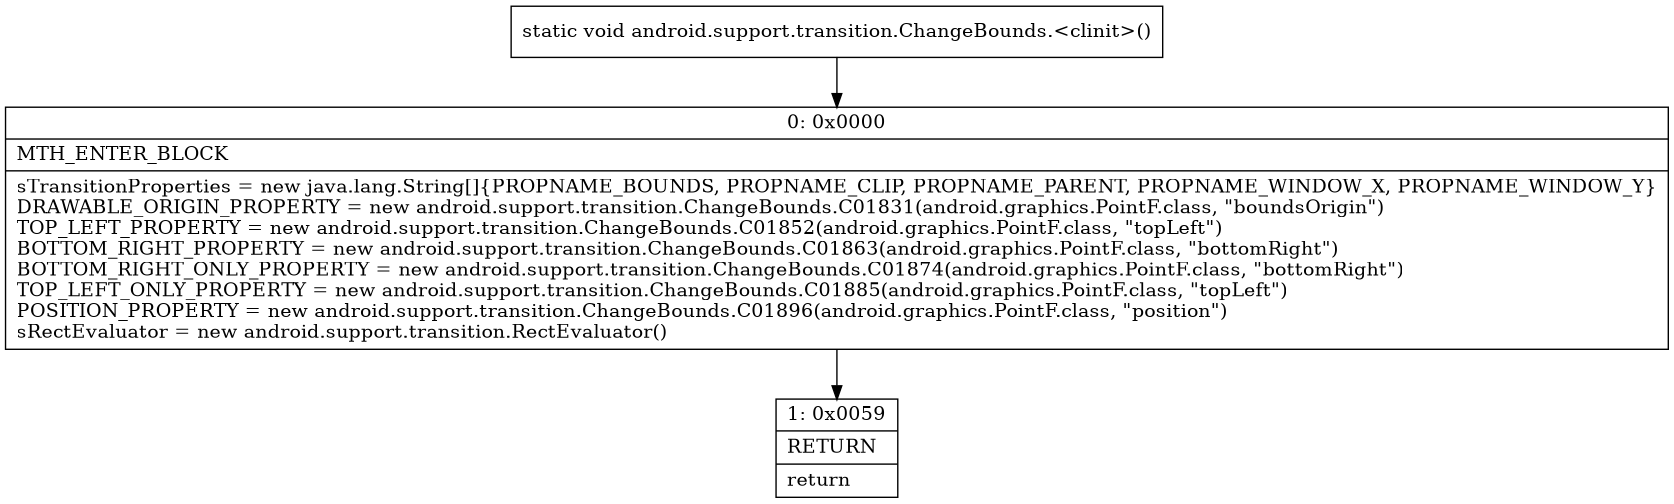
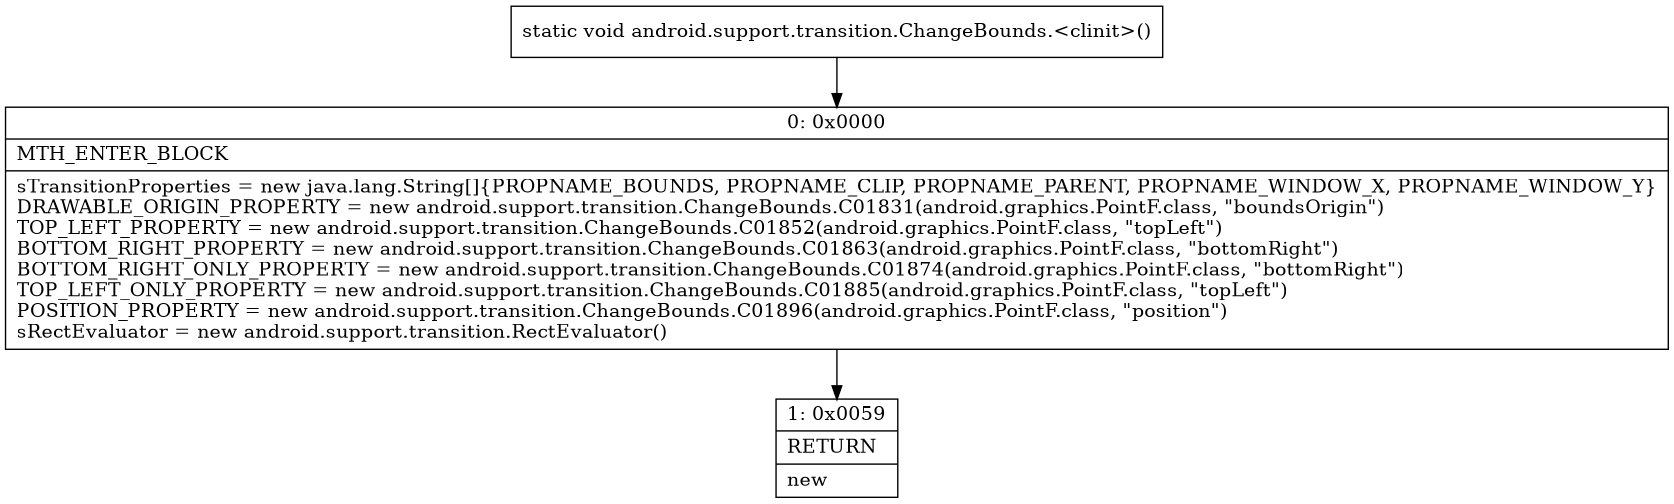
  digraph {
    node [shape=record]
    n1 [label="{0\:\ 0x0000|MTH_ENTER_BLOCK\l|sTransitionProperties = new java.lang.String[]\{PROPNAME_BOUNDS, PROPNAME_CLIP, PROPNAME_PARENT, PROPNAME_WINDOW_X, PROPNAME_WINDOW_Y\}\lDRAWABLE_ORIGIN_PROPERTY = new android.support.transition.ChangeBounds.C01831(android.graphics.PointF.class, \"boundsOrigin\")\lTOP_LEFT_PROPERTY = new android.support.transition.ChangeBounds.C01852(android.graphics.PointF.class, \"topLeft\")\lBOTTOM_RIGHT_PROPERTY = new android.support.transition.ChangeBounds.C01863(android.graphics.PointF.class, \"bottomRight\")\lBOTTOM_RIGHT_ONLY_PROPERTY = new android.support.transition.ChangeBounds.C01874(android.graphics.PointF.class, \"bottomRight\")\lTOP_LEFT_ONLY_PROPERTY = new android.support.transition.ChangeBounds.C01885(android.graphics.PointF.class, \"topLeft\")\lPOSITION_PROPERTY = new android.support.transition.ChangeBounds.C01896(android.graphics.PointF.class, \"position\")\lsRectEvaluator = new android.support.transition.RectEvaluator()\l}"]
-   n2 [label="{1\:\ 0x0059|RETURN\l|return\l}"]
+   n2 [label="{1\:\ 0x0059|RETURN\l|new\l}"]
    n3 [label="{static void android.support.transition.ChangeBounds.\<clinit\>() }"]
    n1 -> n2
    n3 -> n1
  }
